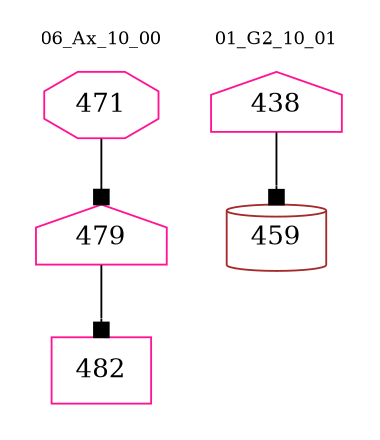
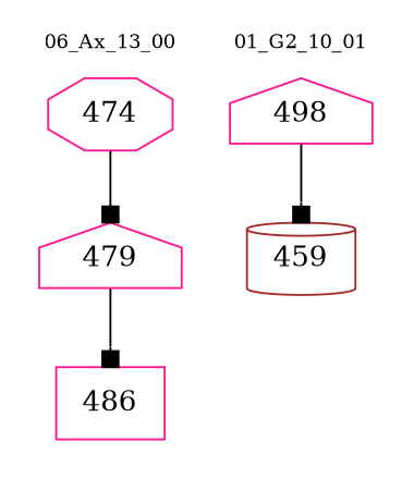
  digraph {
    node [color=deeppink shape=house]
    edge [arrowhead=box color=black]
-   n1 [label=471 shape=octagon]
+   n1 [label=474 shape=octagon]
    n2 [label=479]
-   n3 [label=482 shape=box]
-   n4 [label=438]
+   n3 [label=486 shape=box]
+   n4 [label=498]
    n5 [color=brown label=459 shape=cylinder]
    subgraph cluster_1 {
      color=white
      fontsize=10
-     label="06_Ax_10_00"
+     label="06_Ax_13_00"
      n1
      n2
      n3
    }
    subgraph cluster_2 {
      color=white
      fontsize=10
      label="01_G2_10_01"
      n4
      n5
    }
    n1 -> n2
    n2 -> n3
    n4 -> n5
  }
